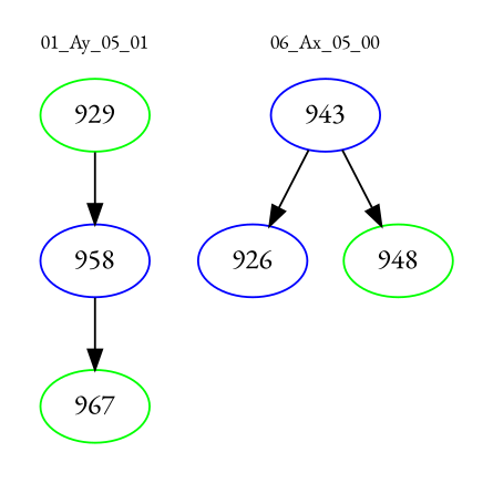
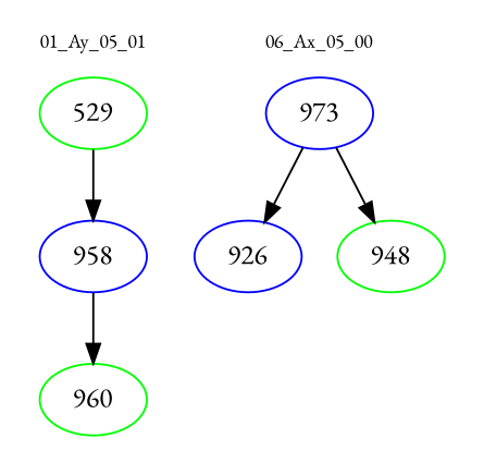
  digraph {
    fontname="EB Garamond"
    node [color=blue fontname="EB Garamond"]
    edge [color=black fontname="EB Garamond"]
    n1 [label=958]
-   n2 [color=green label=929]
-   n3 [color=green label=967]
-   n4 [label=943]
+   n2 [color=green label=529]
+   n3 [color=green label=960]
+   n4 [label=973]
    n5 [label=926]
    n6 [color=green label=948]
    subgraph cluster_1 {
      color=white
      fontsize=10
      label="01_Ay_05_01"
      n1
      n2
      n3
    }
    subgraph cluster_2 {
      color=white
      fontsize=10
      label="06_Ax_05_00"
      n4
      n5
      n6
    }
    n1 -> n3
    n2 -> n1
    n4 -> n5
    n4 -> n6
  }
